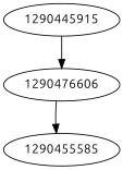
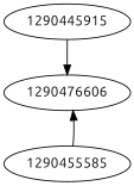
  strict digraph {
    fontname=Ubuntu
    node [fontname=Ubuntu]
    edge [fontname=Ubuntu]
    n1 [label=1290445915]
    1290476606
    1290455585
    n1 -> 1290476606
-   1290476606 -> 1290455585
+   1290455585 -> 1290476606
  }
